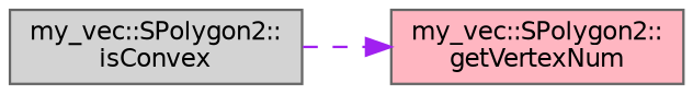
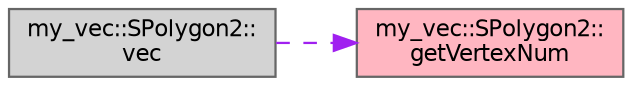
  digraph {
    rankdir=LR
    node [fontname=Helvetica fontsize=10 shape=box style=filled]
-   n1 [color=gray40 fillcolor=lightgrey fontcolor=black height=0.2 label="my_vec::SPolygon2::\lisConvex" width=0.4]
+   n1 [color=gray40 fillcolor=lightgrey fontcolor=black height=0.2 label="my_vec::SPolygon2::\lvec" width=0.4]
    n2 [color=grey40 fillcolor=lightpink height=0.2 label="my_vec::SPolygon2::\lgetVertexNum" width=0.4]
    n1 -> n2 [color=purple fontname=Helvetica fontsize=10 labelfontname=Helvetica labelfontsize=10 style=dashed]
  }
